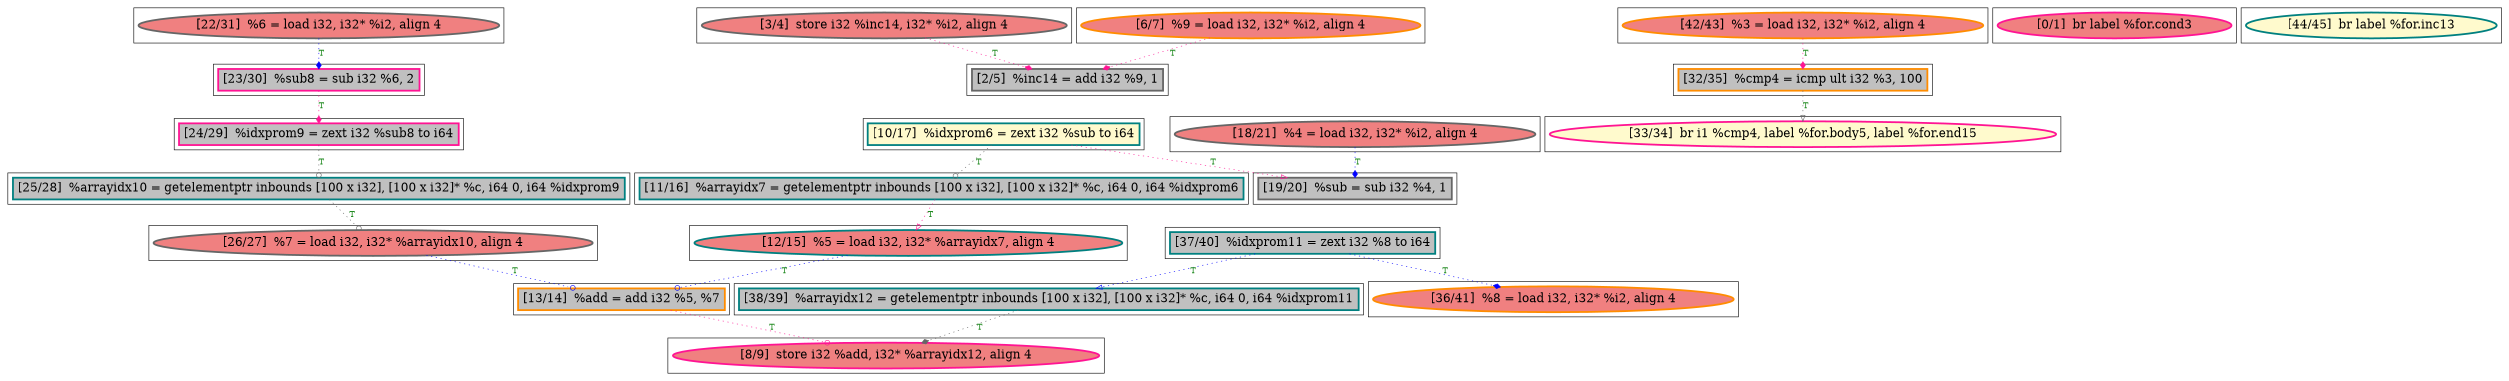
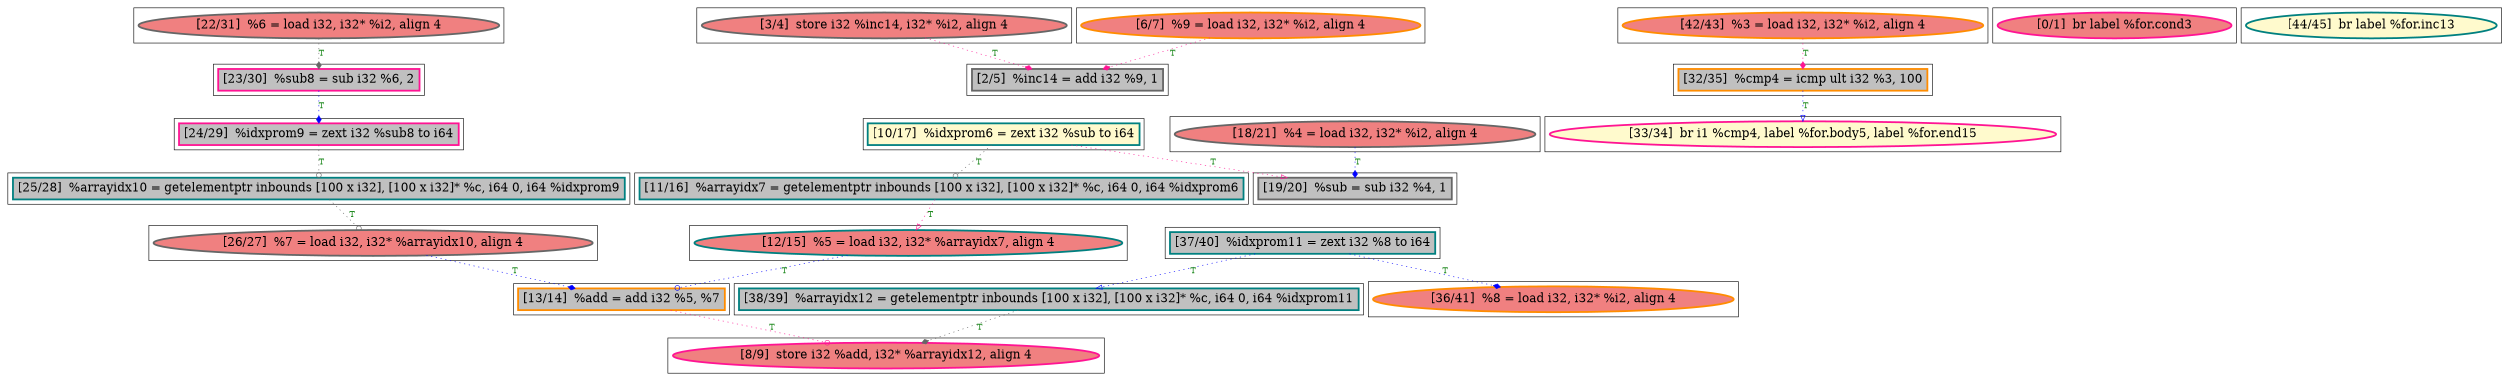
  digraph {
    node [color=teal fillcolor=grey fontsize=20 penwidth=3.0 shape=ellipse style=filled]
    edge [arrowhead=diamond color=blue fontcolor=forestgreen style=dotted]
    n1 [fillcolor=lemonchiffon label="[10/17]  %idxprom6 = zext i32 %sub to i64" shape=rectangle]
    n2 [label="[11/16]  %arrayidx7 = getelementptr inbounds [100 x i32], [100 x i32]* %c, i64 0, i64 %idxprom6" shape=rectangle]
    n3 [color=deeppink label="[24/29]  %idxprom9 = zext i32 %sub8 to i64" shape=rectangle]
    n4 [color=deeppink label="[23/30]  %sub8 = sub i32 %6, 2" shape=rectangle]
    n5 [label="[37/40]  %idxprom11 = zext i32 %8 to i64" shape=rectangle]
    n6 [color=gray40 fillcolor=lightcoral label="[3/4]  store i32 %inc14, i32* %i2, align 4"]
    n7 [color=deeppink fillcolor=lightcoral label="[8/9]  store i32 %add, i32* %arrayidx12, align 4"]
    n8 [color=darkorange fillcolor=lightcoral label="[6/7]  %9 = load i32, i32* %i2, align 4"]
    n9 [color=gray40 label="[2/5]  %inc14 = add i32 %9, 1" shape=rectangle]
    n10 [color=darkorange fillcolor=lightcoral label="[42/43]  %3 = load i32, i32* %i2, align 4"]
    n11 [color=darkorange label="[13/14]  %add = add i32 %5, %7" shape=rectangle]
    n12 [color=deeppink fillcolor=lightcoral label="[0/1]  br label %for.cond3"]
    n13 [color=darkorange label="[32/35]  %cmp4 = icmp ult i32 %3, 100" shape=rectangle]
    n14 [color=gray40 fillcolor=lightcoral label="[22/31]  %6 = load i32, i32* %i2, align 4"]
    n15 [color=darkorange fillcolor=lightcoral label="[36/41]  %8 = load i32, i32* %i2, align 4"]
    n16 [color=gray40 label="[19/20]  %sub = sub i32 %4, 1" shape=rectangle]
    n17 [color=gray40 fillcolor=lightcoral label="[26/27]  %7 = load i32, i32* %arrayidx10, align 4"]
    n18 [color=deeppink fillcolor=lemonchiffon label="[33/34]  br i1 %cmp4, label %for.body5, label %for.end15"]
    n19 [fillcolor=lightcoral label="[12/15]  %5 = load i32, i32* %arrayidx7, align 4"]
    n20 [fillcolor=lemonchiffon label="[44/45]  br label %for.inc13"]
    n21 [label="[38/39]  %arrayidx12 = getelementptr inbounds [100 x i32], [100 x i32]* %c, i64 0, i64 %idxprom11" shape=rectangle]
    n22 [label="[25/28]  %arrayidx10 = getelementptr inbounds [100 x i32], [100 x i32]* %c, i64 0, i64 %idxprom9" shape=rectangle]
    n23 [color=gray40 fillcolor=lightcoral label="[18/21]  %4 = load i32, i32* %i2, align 4"]
    subgraph cluster_1 {
      n1
    }
    subgraph cluster_2 {
      n2
    }
    subgraph cluster_3 {
      n3
    }
    subgraph cluster_4 {
      n4
    }
    subgraph cluster_5 {
      n5
    }
    subgraph cluster_6 {
      n6
    }
    subgraph cluster_7 {
      n7
    }
    subgraph cluster_8 {
      n8
    }
    subgraph cluster_9 {
      n9
    }
    subgraph cluster_10 {
      n10
    }
    subgraph cluster_11 {
      n11
    }
    subgraph cluster_12 {
      n12
    }
    subgraph cluster_13 {
      n13
    }
    subgraph cluster_14 {
      n14
    }
    subgraph cluster_15 {
      n15
    }
    subgraph cluster_16 {
      n16
    }
    subgraph cluster_17 {
      n17
    }
    subgraph cluster_18 {
      n18
    }
    subgraph cluster_19 {
      n19
    }
    subgraph cluster_20 {
      n20
    }
    subgraph cluster_21 {
      n21
    }
    subgraph cluster_22 {
      n22
    }
    subgraph cluster_23 {
      n23
    }
    n1 -> n2 [arrowhead=odot color=gray40 label=T]
    n1 -> n16 [arrowhead=onormal color=deeppink label=T]
    n2 -> n19 [arrowhead=onormal color=deeppink label=T]
    n3 -> n22 [arrowhead=odot color=gray40 label=T]
-   n4 -> n3 [color=deeppink label=T]
+   n4 -> n3 [label=T]
    n5 -> n15 [label=T]
    n5 -> n21 [arrowhead=onormal label=T]
    n6 -> n9 [color=deeppink label=T]
    n8 -> n9 [color=deeppink label=T]
    n10 -> n13 [color=deeppink label=T]
    n11 -> n7 [arrowhead=odot color=deeppink label=T]
-   n13 -> n18 [arrowhead=onormal color=gray40 label=T]
-   n14 -> n4 [label=T]
-   n17 -> n11 [arrowhead=odot label=T]
+   n13 -> n18 [arrowhead=onormal label=T]
+   n14 -> n4 [color=gray40 label=T]
+   n17 -> n11 [label=T]
    n19 -> n11 [arrowhead=odot label=T]
    n21 -> n7 [color=gray40 label=T]
    n22 -> n17 [arrowhead=odot color=gray40 label=T]
    n23 -> n16 [label=T]
  }
